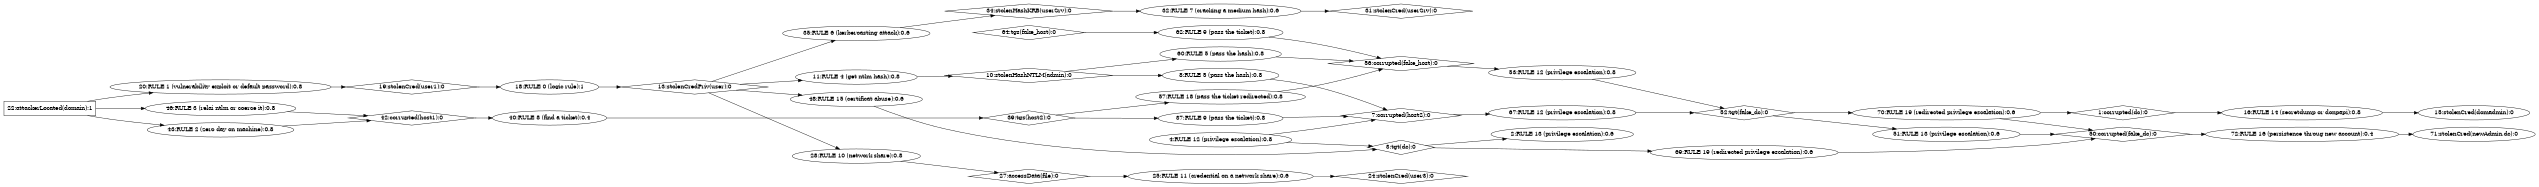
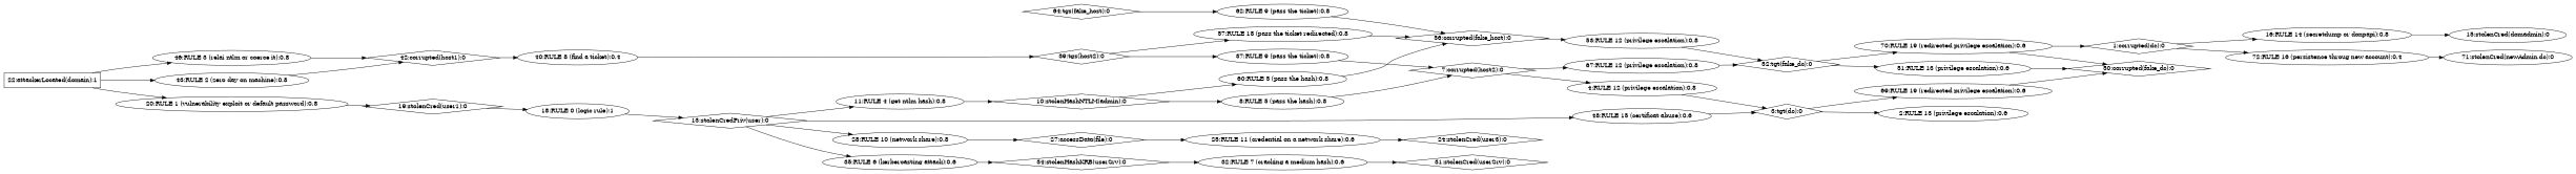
  strict digraph {
    rankdir=LR
    node [CVE=null shape=ellipse]
    edge [color=black]
    n1 [label="1:corrupted(dc):0" shape=diamond]
    n2 [CVE=cve label="16:RULE 14 (secretdump or donpapi):0.8"]
    n3 [CVE=cve label="72:RULE 16 (persistence throug new account):0.4"]
    n4 [label="15:stolenCred(domadmin):0"]
    n5 [label="71:stolenCred(newAdmin,dc):0"]
    n6 [label="2:RULE 13 (privilege escalation):0.6"]
    n7 [label="3:tgt(dc):0" shape=diamond]
    n8 [label="69:RULE 19 (redirected privilege escalation):0.6"]
    n9 [label="50:corrupted(fake_dc):0" shape=diamond]
    n10 [CVE=non_constraint_delegation label="4:RULE 12 (privilege escalation):0.8"]
    n11 [label="7:corrupted(host2):0" shape=diamond]
    n12 [CVE=asks_kerberos_ticket label="67:RULE 12 (privilege escalation):0.8"]
    n13 [label="52:tgt(fake_dc):0" shape=diamond]
    n14 [CVE=cve label="8:RULE 5 (pass the hash):0.8"]
    n15 [label="10:stolenHashNTLM(admin):0" shape=diamond]
    n16 [CVE=cve label="60:RULE 5 (pass the hash):0.8"]
    n17 [label="56:corrupted(fake_host):0" shape=diamond]
    n18 [CVE=ntlm_hash label="11:RULE 4 (get ntlm hash):0.8"]
    n19 [label="13:stolenCredPriv(user):0" shape=diamond]
    n20 [CVE=shares label="28:RULE 10 (network share):0.8"]
    n21 [CVE=kerberoasting label="35:RULE 6 (kerberoasting attack):0.6"]
    n22 [CVE=cve label="48:RULE 15 (certificat abuse):0.6"]
    n23 [label="27:accessData(file):0" shape=diamond]
    n24 [label="34:stolenHashKRB(userSrv):0" shape=diamond]
    n25 [label="18:RULE 0 (logic rule):1"]
    n26 [label="19:stolenCred(user1):0" shape=diamond]
    n27 [CVE=bad_password label="20:RULE 1 (vulnerability exploit or default password):0.8"]
    n28 [label="22:attackerLocated(domain):1" shape=box]
    n29 [CVE=zero_day label="43:RULE 2 (zero day on machine):0.8"]
    n30 [CVE=ntlm_bot label="46:RULE 3 (relai ntlm or coerce it):0.8"]
    n31 [label="42:corrupted(host1):0" shape=diamond]
    n32 [label="24:stolenCred(user3):0" shape=diamond]
    n33 [CVE=clear_password label="25:RULE 11 (credential on a network share):0.6"]
    n34 [label="31:stolenCred(userSrv):0" shape=diamond]
    n35 [CVE=cracking label="32:RULE 7 (cracking a medium hash):0.6"]
    n36 [CVE=ptt label="37:RULE 9 (pass the ticket):0.8"]
    n37 [label="39:tgs(host2):0" shape=diamond]
    n38 [CVE=ptt label="57:RULE 18 (pass the ticket redirected):0.8"]
    n39 [CVE=tgs label="40:RULE 8 (find a ticket):0.4"]
    n40 [label="51:RULE 13 (privilege escalation):0.6"]
    n41 [label="70:RULE 19 (redirected privilege escalation):0.6"]
    n42 [CVE=non_constraint_delegation label="53:RULE 12 (privilege escalation):0.8"]
    n43 [CVE=ptt label="62:RULE 9 (pass the ticket):0.8"]
    n44 [label="64:tgs(fake_host):0" shape=diamond]
    n1 -> n2
-   n9 -> n3
+   n1 -> n3
    n2 -> n4
    n3 -> n5
    n7 -> n6
    n7 -> n8
    n8 -> n9
    n10 -> n7
-   n10 -> n11
+   n11 -> n10
    n11 -> n12
    n12 -> n13
    n13 -> n40
    n13 -> n41
    n14 -> n11
    n15 -> n14
    n15 -> n16
    n16 -> n17
    n17 -> n42
    n18 -> n15
    n19 -> n18
    n19 -> n20
    n19 -> n21
    n19 -> n22
    n20 -> n23
    n21 -> n24
    n22 -> n7
    n23 -> n33
    n24 -> n35
    n25 -> n19
    n26 -> n25
    n27 -> n26
    n28 -> n27
    n28 -> n29
    n28 -> n30
    n29 -> n31
    n30 -> n31
    n31 -> n39
    n33 -> n32
    n35 -> n34
    n36 -> n11
    n37 -> n36
    n37 -> n38
    n38 -> n17
    n39 -> n37
    n40 -> n9
    n41 -> n1
    n41 -> n9
    n42 -> n13
    n43 -> n17
    n44 -> n43
  }
